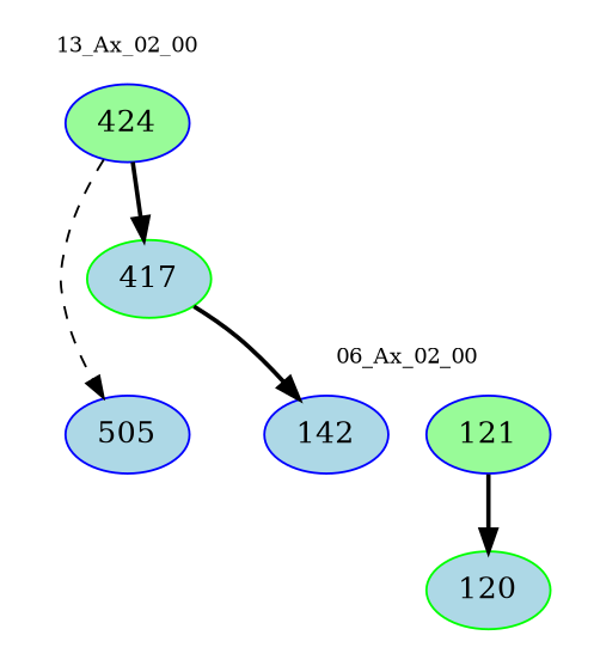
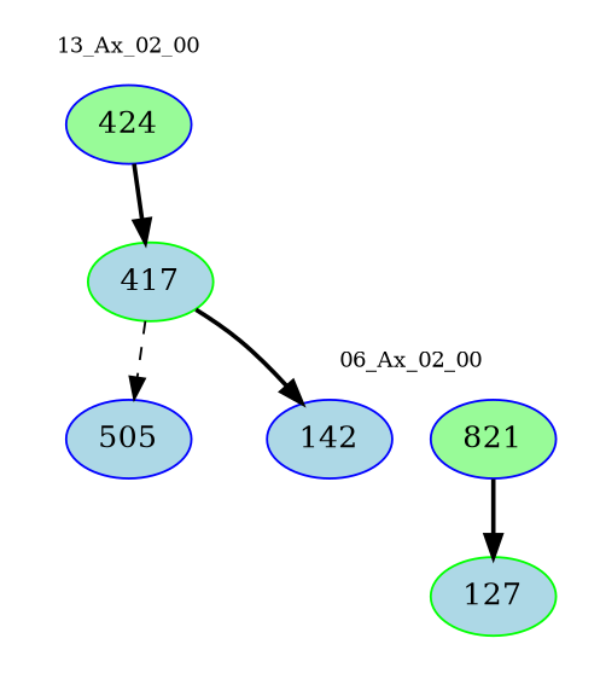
  digraph {
    node [color=blue fillcolor=lightblue style=filled]
    edge [color=black style=bold]
-   n1 [fillcolor=palegreen label=121]
-   n2 [color=green label=120]
+   n1 [fillcolor=palegreen label=821]
+   n2 [color=green label=127]
    n3 [label=142]
    n4 [fillcolor=palegreen label=424]
    n5 [color=green label=417]
    n6 [label=505]
    subgraph cluster_1 {
      color=white
      fontsize=10
      label="06_Ax_02_00"
      n1
      n2
      n3
    }
    subgraph cluster_2 {
      color=white
      fontsize=10
      label="13_Ax_02_00"
      n4
      n5
      n6
    }
    n1 -> n2
    n4 -> n5
    n5 -> n3
-   n4 -> n6 [style=dashed]
+   n5 -> n6 [style=dashed]
  }
